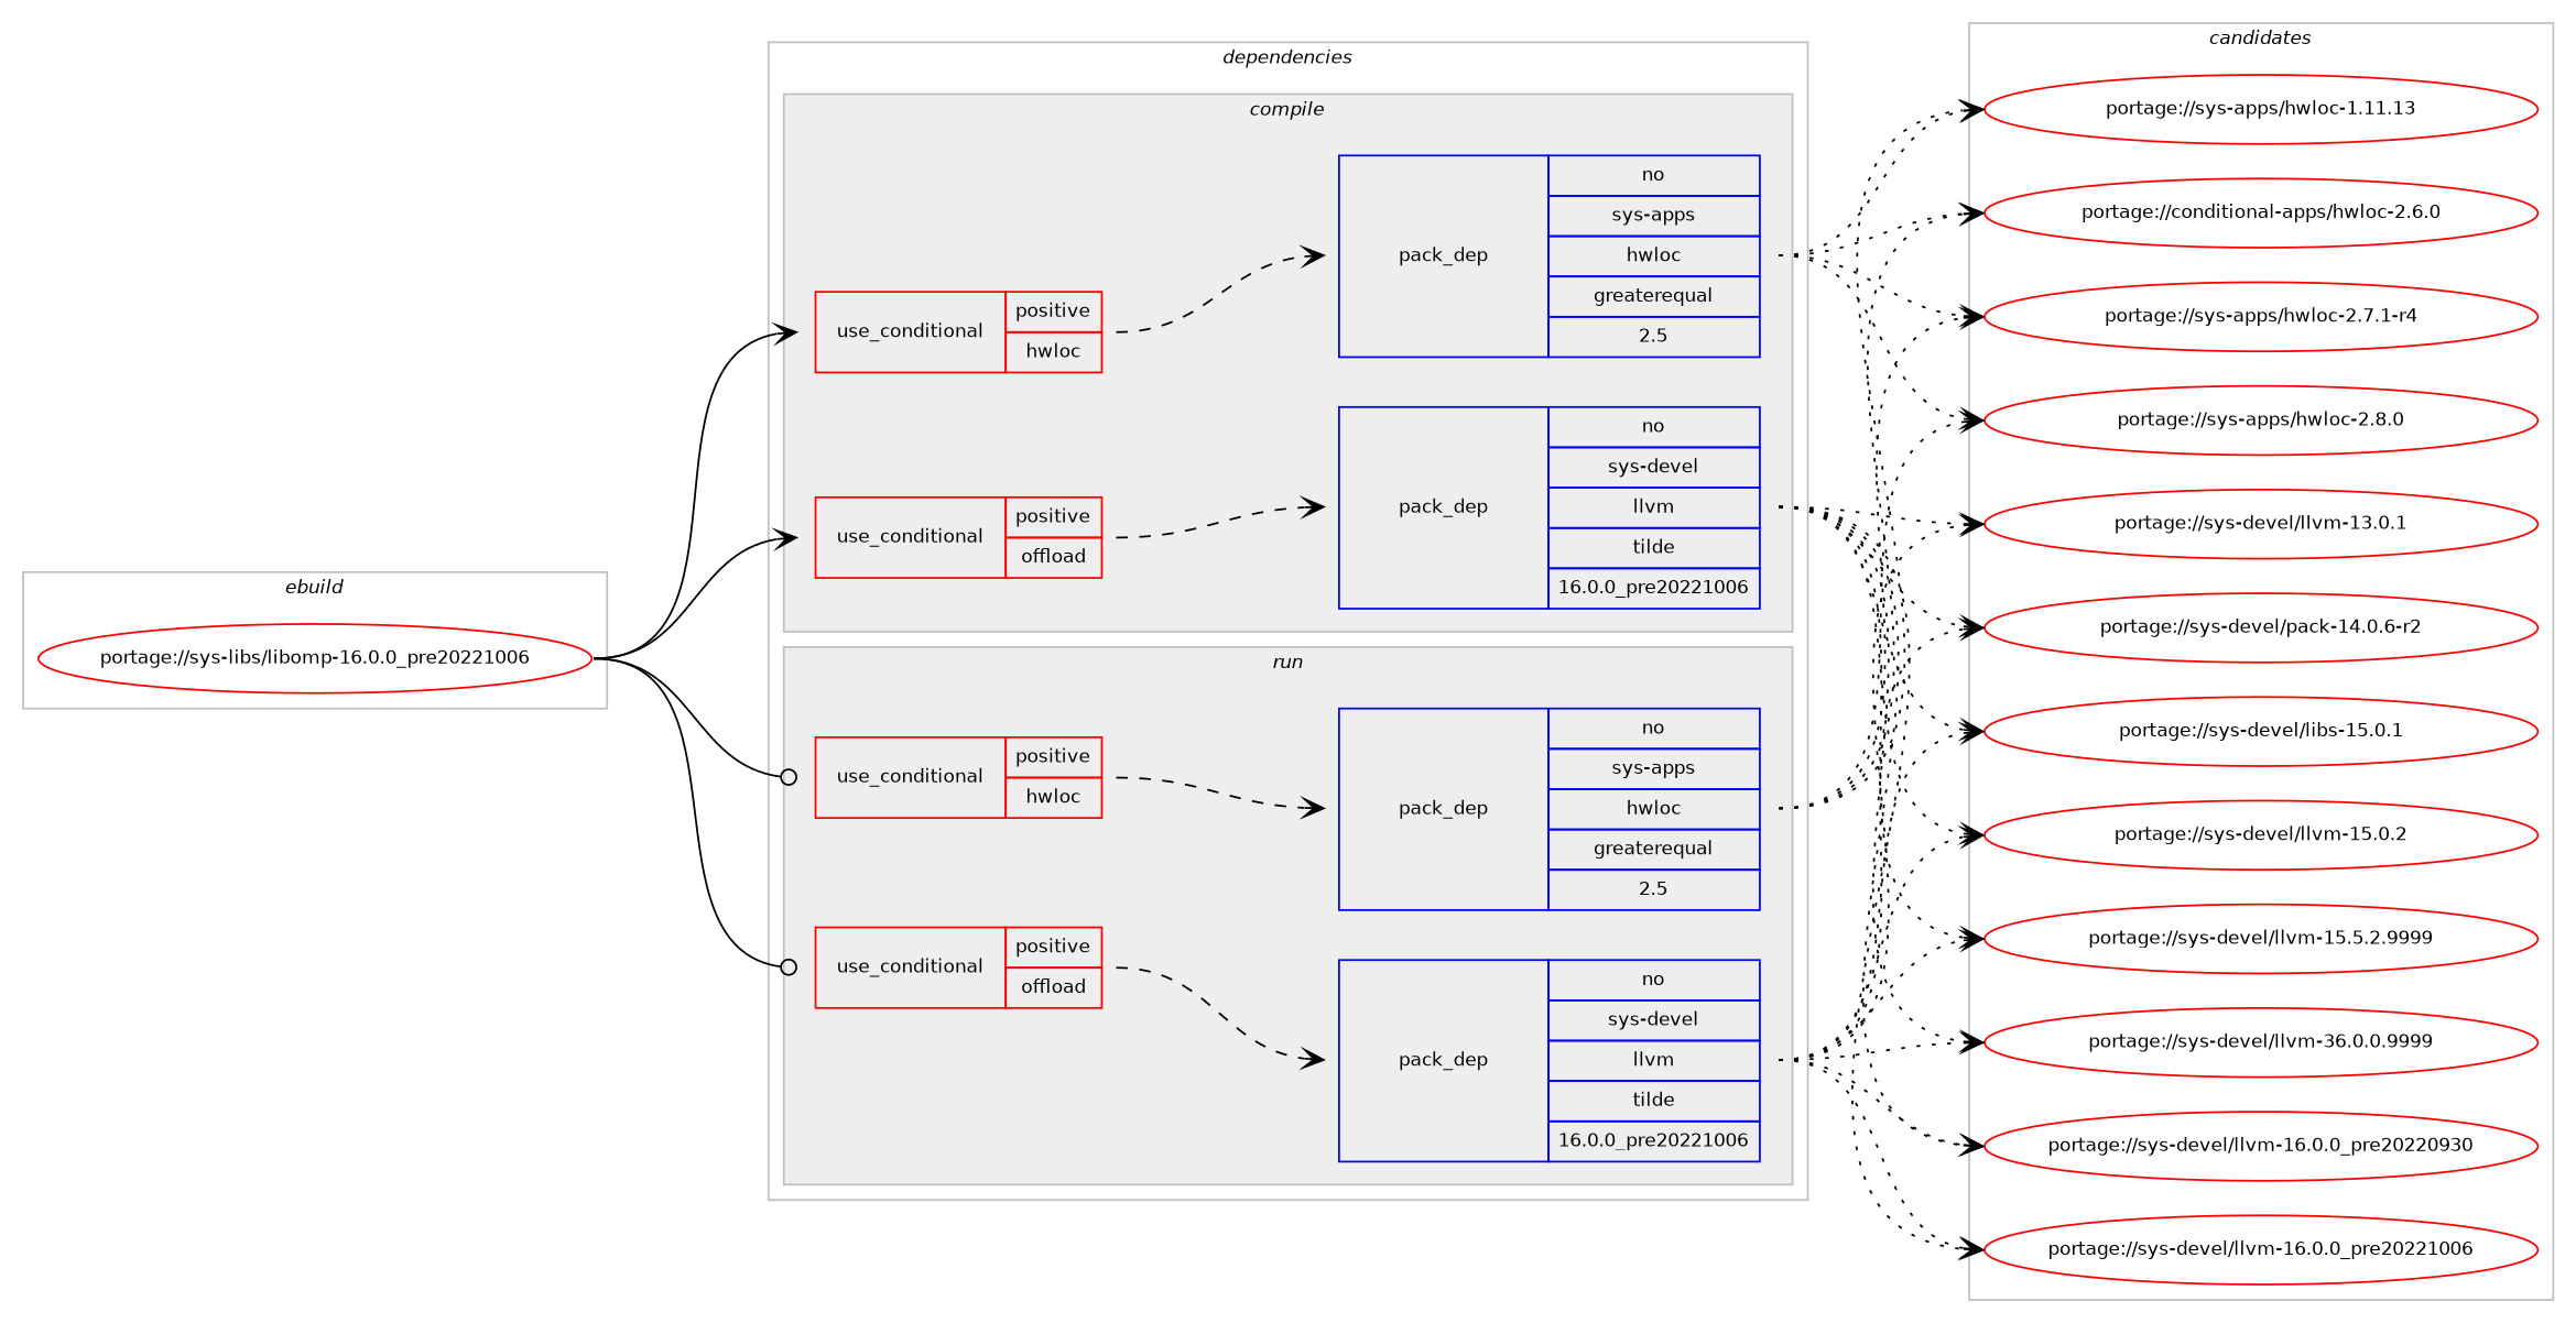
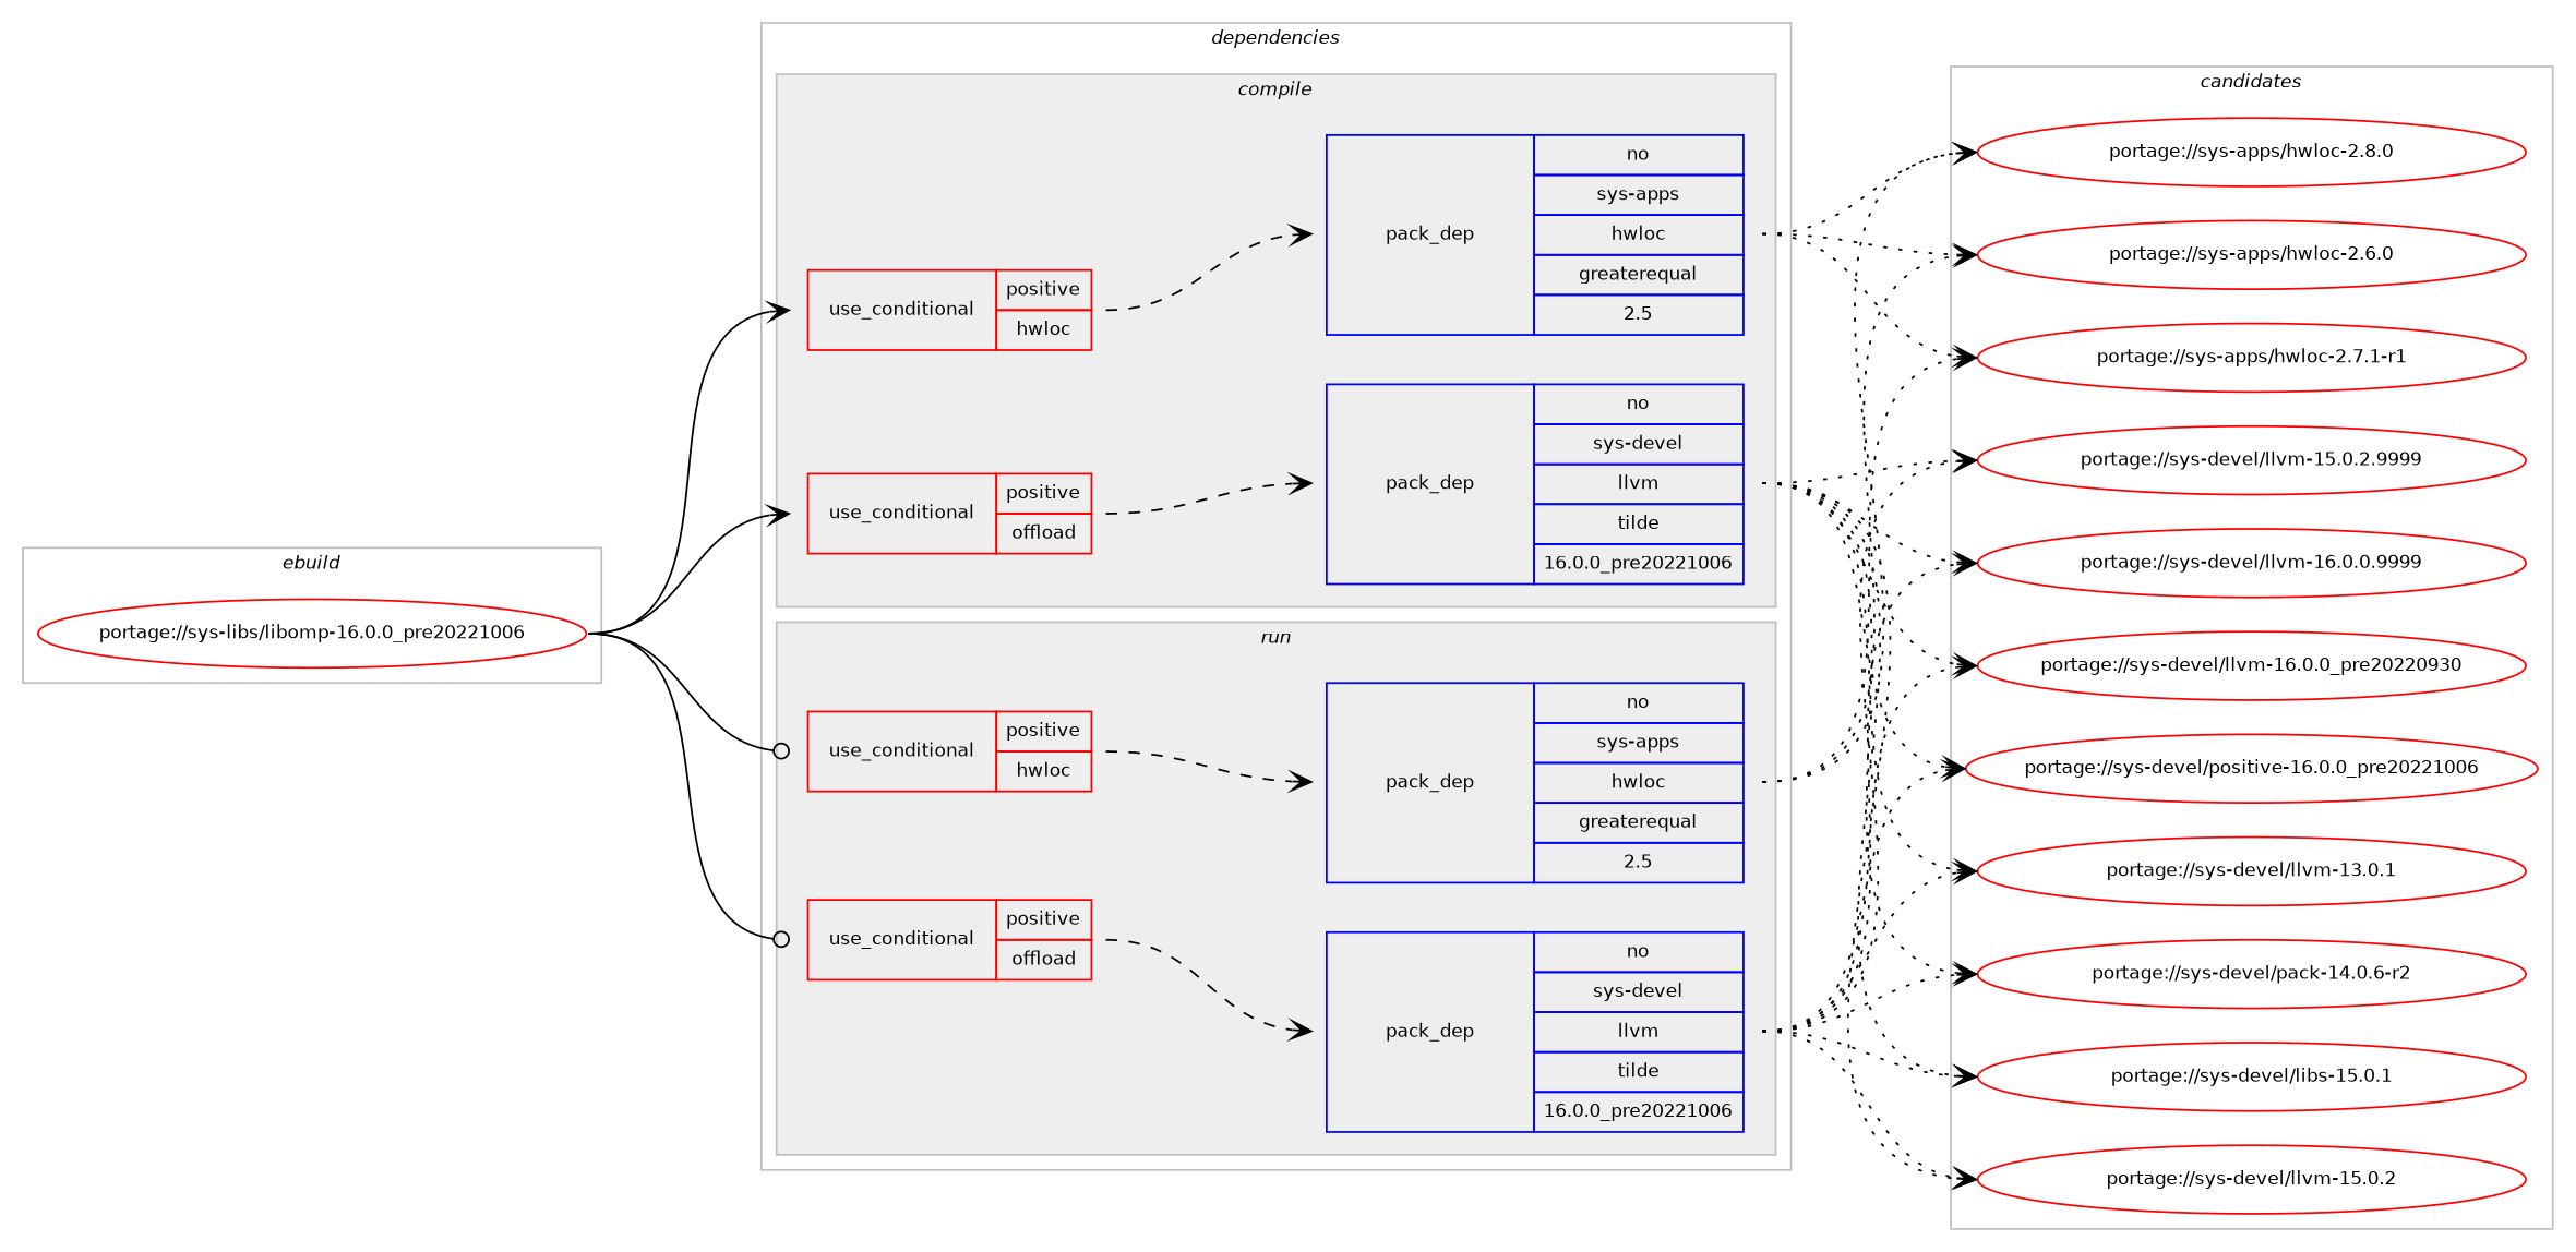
  digraph {
    compound=true
    concentrate=true
    fontname=Helvetica
    fontsize=10
    newrank=true
    rankdir=LR
    ranksep=1.5
    node [color=red fontname=Helvetica fontsize=10]
    edge [arrowhead=vee headport=w style=dotted tailport=e weight=100]
    n1 [label="portage://sys-libs/libomp-16.0.0_pre20221006" width=4]
    n2 [color=blue label=<<TABLE BORDER="0" CELLBORDER="1" CELLSPACING="0" CELLPADDING="4" WIDTH="220"><TR><TD ROWSPAN="6" CELLPADDING="30">pack_dep</TD></TR><TR><TD WIDTH="110">no</TD></TR><TR><TD>sys-apps</TD></TR><TR><TD>hwloc</TD></TR><TR><TD>greaterequal</TD></TR><TR><TD>2.5</TD></TR></TABLE>> shape=none]
    n3 [label=<<TABLE BORDER="0" CELLBORDER="1" CELLSPACING="0" CELLPADDING="4"><TR><TD ROWSPAN="3" CELLPADDING="10">use_conditional</TD></TR><TR><TD>positive</TD></TR><TR><TD>hwloc</TD></TR></TABLE>> shape=none]
    n4 [color=blue label=<<TABLE BORDER="0" CELLBORDER="1" CELLSPACING="0" CELLPADDING="4" WIDTH="220"><TR><TD ROWSPAN="6" CELLPADDING="30">pack_dep</TD></TR><TR><TD WIDTH="110">no</TD></TR><TR><TD>sys-devel</TD></TR><TR><TD>llvm</TD></TR><TR><TD>tilde</TD></TR><TR><TD>16.0.0_pre20221006</TD></TR></TABLE>> shape=none]
    n5 [label=<<TABLE BORDER="0" CELLBORDER="1" CELLSPACING="0" CELLPADDING="4"><TR><TD ROWSPAN="3" CELLPADDING="10">use_conditional</TD></TR><TR><TD>positive</TD></TR><TR><TD>offload</TD></TR></TABLE>> shape=none]
    n6 [color=blue label=<<TABLE BORDER="0" CELLBORDER="1" CELLSPACING="0" CELLPADDING="4" WIDTH="220"><TR><TD ROWSPAN="6" CELLPADDING="30">pack_dep</TD></TR><TR><TD WIDTH="110">no</TD></TR><TR><TD>sys-apps</TD></TR><TR><TD>hwloc</TD></TR><TR><TD>greaterequal</TD></TR><TR><TD>2.5</TD></TR></TABLE>> shape=none]
    n7 [label=<<TABLE BORDER="0" CELLBORDER="1" CELLSPACING="0" CELLPADDING="4"><TR><TD ROWSPAN="3" CELLPADDING="10">use_conditional</TD></TR><TR><TD>positive</TD></TR><TR><TD>hwloc</TD></TR></TABLE>> shape=none]
    n8 [color=blue label=<<TABLE BORDER="0" CELLBORDER="1" CELLSPACING="0" CELLPADDING="4" WIDTH="220"><TR><TD ROWSPAN="6" CELLPADDING="30">pack_dep</TD></TR><TR><TD WIDTH="110">no</TD></TR><TR><TD>sys-devel</TD></TR><TR><TD>llvm</TD></TR><TR><TD>tilde</TD></TR><TR><TD>16.0.0_pre20221006</TD></TR></TABLE>> shape=none]
    n9 [label=<<TABLE BORDER="0" CELLBORDER="1" CELLSPACING="0" CELLPADDING="4"><TR><TD ROWSPAN="3" CELLPADDING="10">use_conditional</TD></TR><TR><TD>positive</TD></TR><TR><TD>offload</TD></TR></TABLE>> shape=none]
-   n10 [label="portage://sys-apps/hwloc-1.11.13" width=4]
-   n11 [label="portage://conditional-apps/hwloc-2.6.0" width=4]
-   n12 [label="portage://sys-apps/hwloc-2.7.1-r4" width=4]
+   n11 [label="portage://sys-apps/hwloc-2.6.0" width=4]
+   n12 [label="portage://sys-apps/hwloc-2.7.1-r1" width=4]
    n13 [label="portage://sys-apps/hwloc-2.8.0" width=4]
    n14 [label="portage://sys-devel/llvm-13.0.1" width=4]
    n15 [label="portage://sys-devel/pack-14.0.6-r2" width=4]
    n16 [label="portage://sys-devel/libs-15.0.1" width=4]
    n17 [label="portage://sys-devel/llvm-15.0.2" width=4]
-   n18 [label="portage://sys-devel/llvm-15.5.2.9999" width=4]
-   n19 [label="portage://sys-devel/llvm-36.0.0.9999" width=4]
+   n18 [label="portage://sys-devel/llvm-15.0.2.9999" width=4]
+   n19 [label="portage://sys-devel/llvm-16.0.0.9999" width=4]
    n20 [label="portage://sys-devel/llvm-16.0.0_pre20220930" width=4]
-   n21 [label="portage://sys-devel/llvm-16.0.0_pre20221006" width=4]
+   n21 [label="portage://sys-devel/positive-16.0.0_pre20221006" width=4]
    subgraph cluster_1 {
      color=gray
      label=<<i>ebuild</i>>
      rank=same
      n1
    }
    subgraph cluster_2 {
      color=gray
      label=<<i>dependencies</i>>
      subgraph cluster_3 {
        color=gray
        fillcolor="#eeeeee"
        label=<<i>compile</i>>
        style=filled
        subgraph sub_4 {
          color=gray
          fillcolor="#eeeeee"
          label=<<i>compile</i>>
          style=filled
          n3
          subgraph sub_5 {
            color=gray
            fillcolor="#eeeeee"
            label=<<i>compile</i>>
            style=filled
            n2
          }
        }
        subgraph sub_6 {
          color=gray
          fillcolor="#eeeeee"
          label=<<i>compile</i>>
          style=filled
          n5
          subgraph sub_7 {
            color=gray
            fillcolor="#eeeeee"
            label=<<i>compile</i>>
            style=filled
            n4
          }
        }
      }
      subgraph cluster_8 {
        color=gray
        fillcolor="#eeeeee"
        label=<<i>compile and run</i>>
        style=filled
      }
      subgraph cluster_9 {
        color=gray
        fillcolor="#eeeeee"
        label=<<i>run</i>>
        style=filled
        subgraph sub_10 {
          color=gray
          fillcolor="#eeeeee"
          label=<<i>run</i>>
          style=filled
          n7
          subgraph sub_11 {
            color=gray
            fillcolor="#eeeeee"
            label=<<i>run</i>>
            style=filled
            n6
          }
        }
        subgraph sub_12 {
          color=gray
          fillcolor="#eeeeee"
          label=<<i>run</i>>
          style=filled
          n9
          subgraph sub_13 {
            color=gray
            fillcolor="#eeeeee"
            label=<<i>run</i>>
            style=filled
            n8
          }
        }
      }
    }
    subgraph cluster_14 {
      color=gray
      label=<<i>candidates</i>>
      rank=same
      subgraph sub_15 {
        color=black
        label=<<i>candidates</i>>
        nodesep=1
        rank=same
-       n10
        n11
        n12
        n13
      }
      subgraph sub_16 {
        color=black
        label=<<i>candidates</i>>
        nodesep=1
        rank=same
        n14
        n15
        n16
        n17
        n18
        n19
        n20
        n21
      }
      subgraph sub_17 {
        color=black
        label=<<i>candidates</i>>
        nodesep=1
        rank=same
-       n10
        n11
        n12
        n13
      }
      subgraph sub_18 {
        color=black
        label=<<i>candidates</i>>
        nodesep=1
        rank=same
        n14
        n15
        n16
        n17
        n18
        n19
        n20
        n21
      }
    }
    n1 -> n3 [style=solid weight=20]
    n1 -> n5 [style=solid weight=20]
    n1 -> n7 [arrowhead=odot style=solid weight=20]
    n1 -> n9 [arrowhead=odot style=solid weight=20]
-   n2 -> n10
    n2 -> n11
    n2 -> n12
    n2 -> n13
    n3 -> n2 [style=dashed weight=20]
    n4 -> n14
    n4 -> n15
    n4 -> n16
    n4 -> n17
    n4 -> n18
    n4 -> n19
    n4 -> n20
    n4 -> n21
    n5 -> n4 [style=dashed weight=20]
-   n6 -> n10
    n6 -> n11
    n6 -> n12
    n6 -> n13
    n7 -> n6 [style=dashed weight=20]
    n8 -> n14
    n8 -> n15
    n8 -> n16
    n8 -> n17
    n8 -> n18
    n8 -> n19
    n8 -> n20
    n8 -> n21
    n9 -> n8 [style=dashed weight=20]
  }
